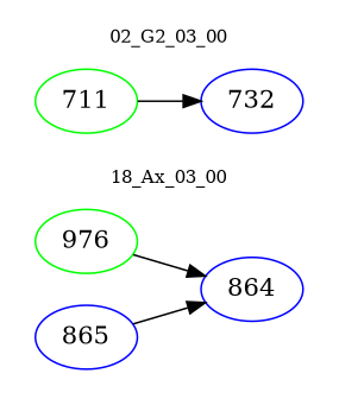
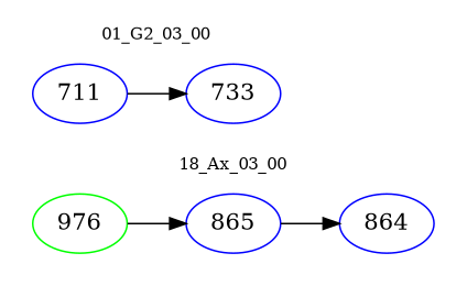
  digraph {
    rankdir=LR
    node [color=blue]
    edge [color=black]
    n1 [color=green label=976]
    n2 [label=865]
    n3 [label=864]
-   n4 [color=green label=711]
-   n5 [label=732]
+   n4 [label=711]
+   n5 [label=733]
    subgraph cluster_1 {
      color=white
      fontsize=10
      label="18_Ax_03_00"
      n1
      n2
      n3
    }
    subgraph cluster_2 {
      color=white
      fontsize=10
-     label="02_G2_03_00"
+     label="01_G2_03_00"
      n4
      n5
    }
-   n1 -> n3
+   n1 -> n2
    n2 -> n3
    n4 -> n5
  }
